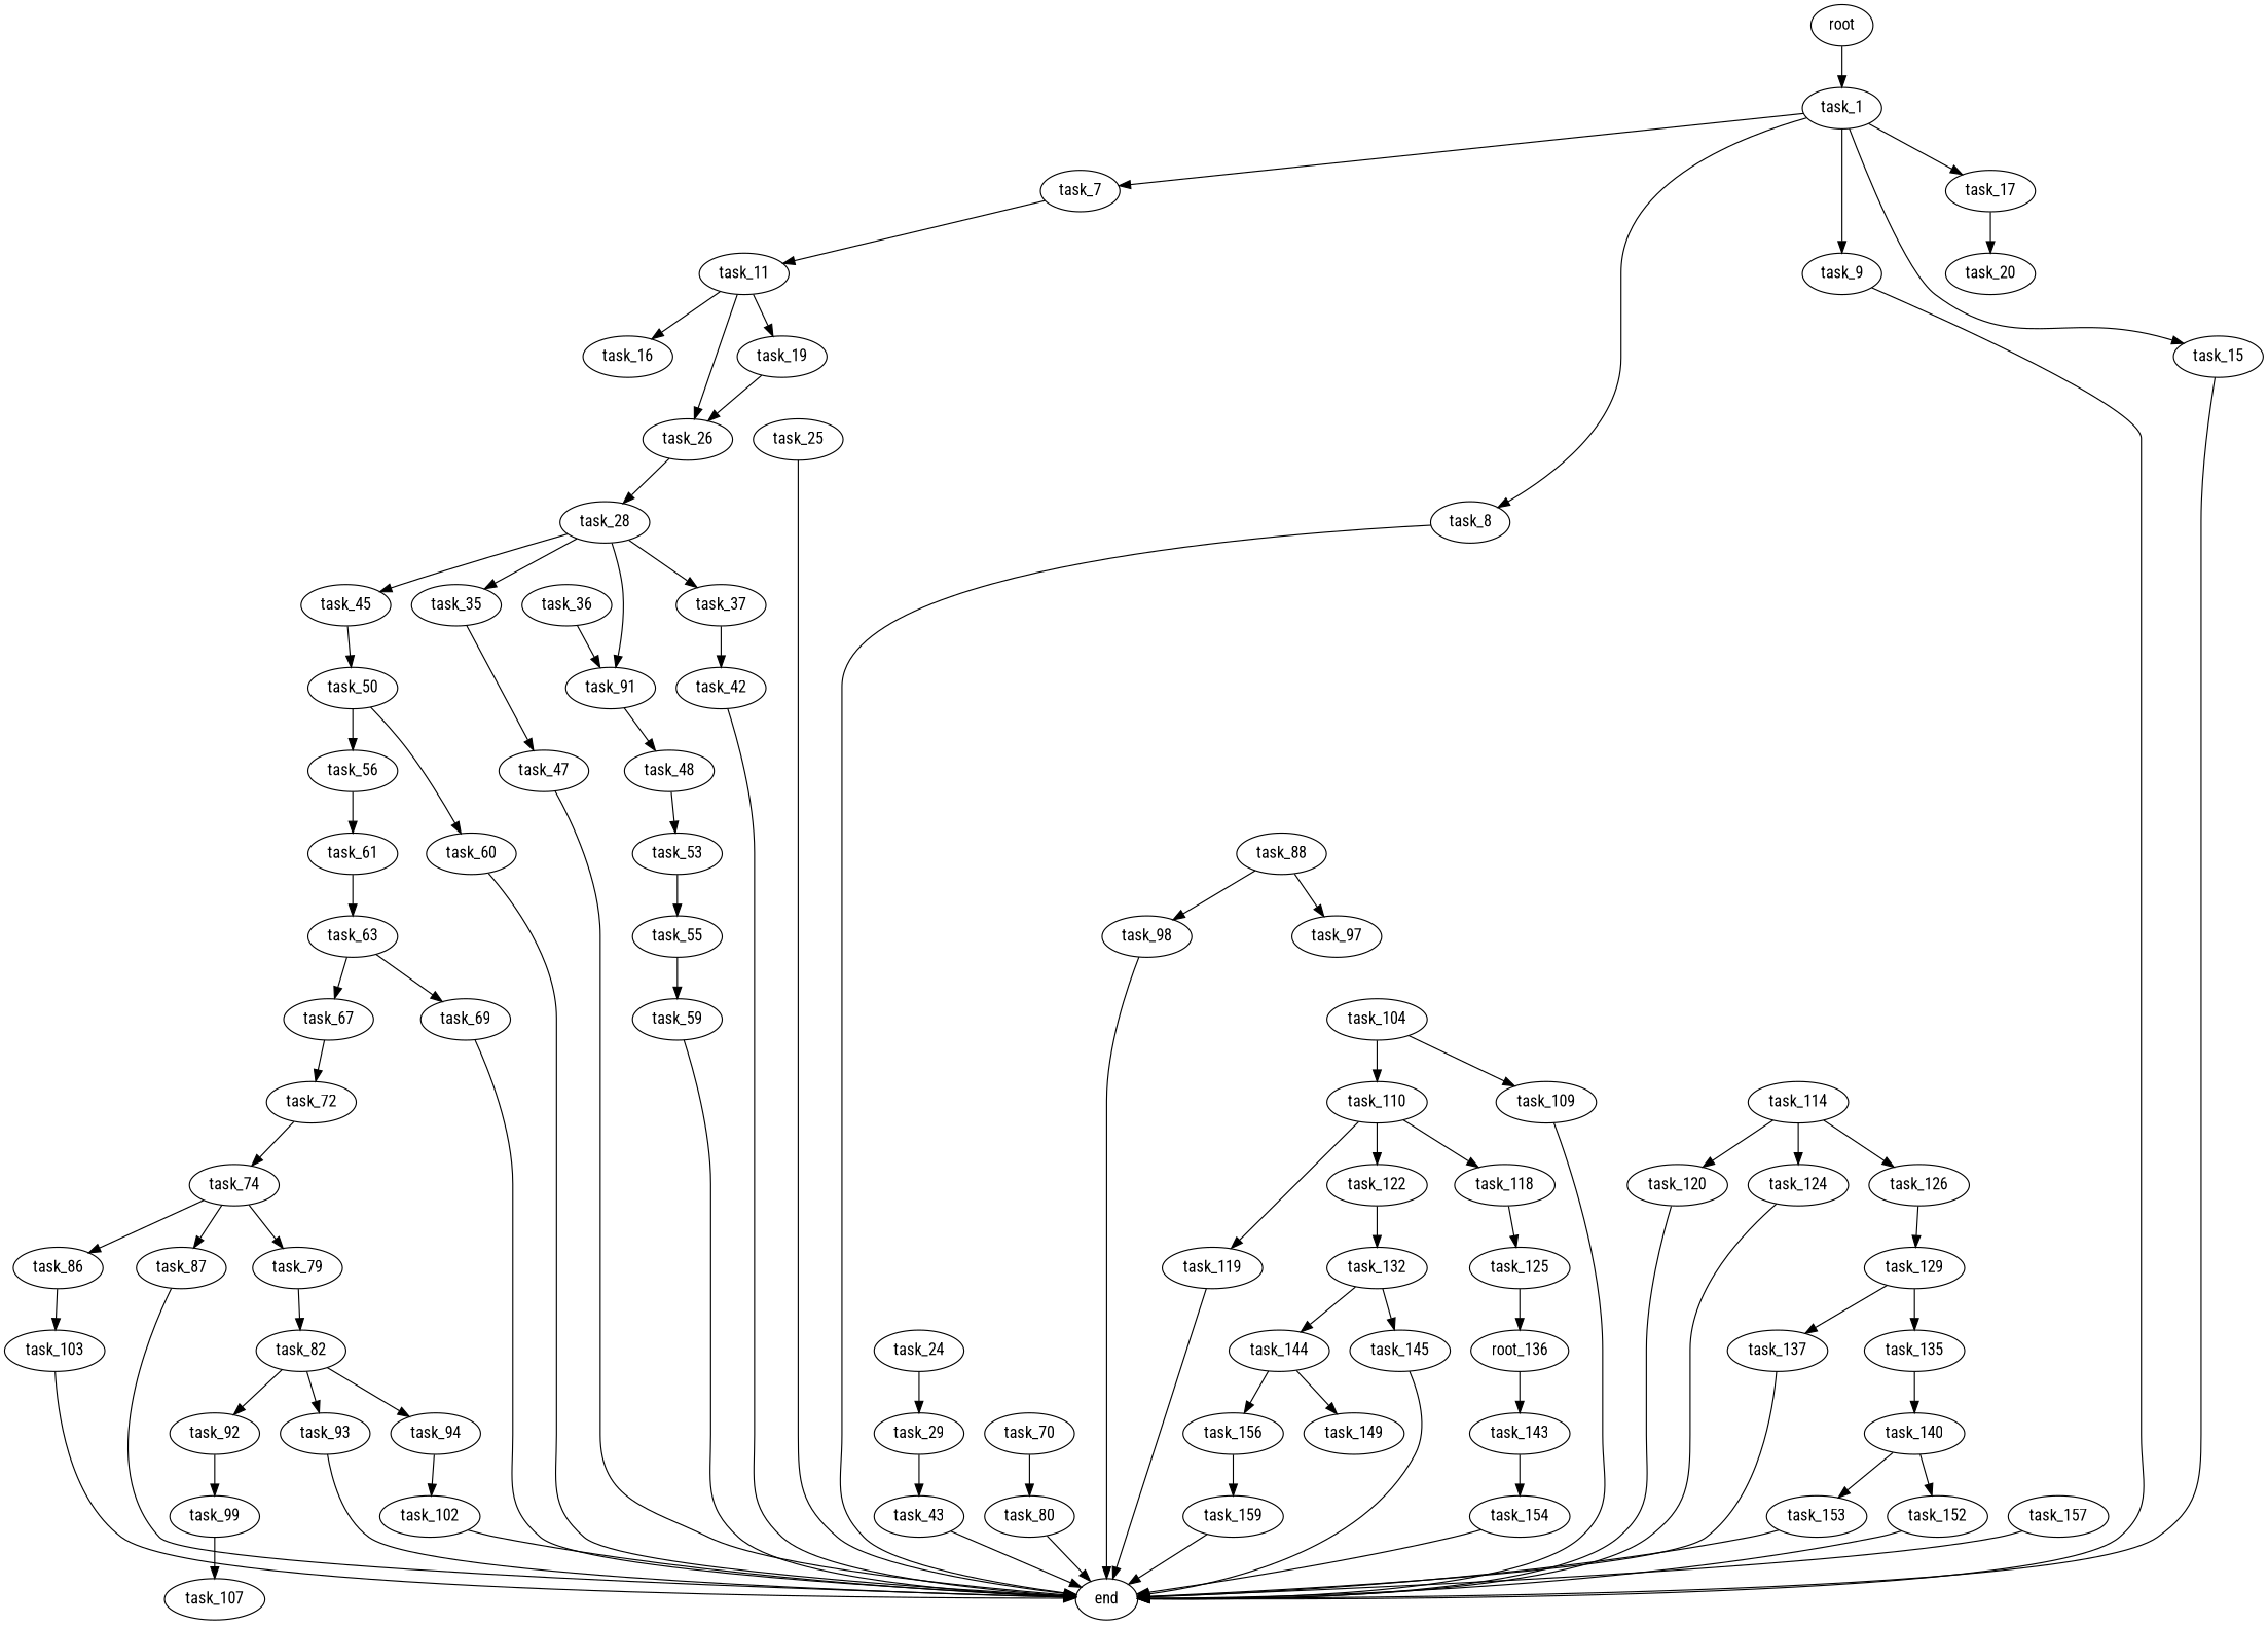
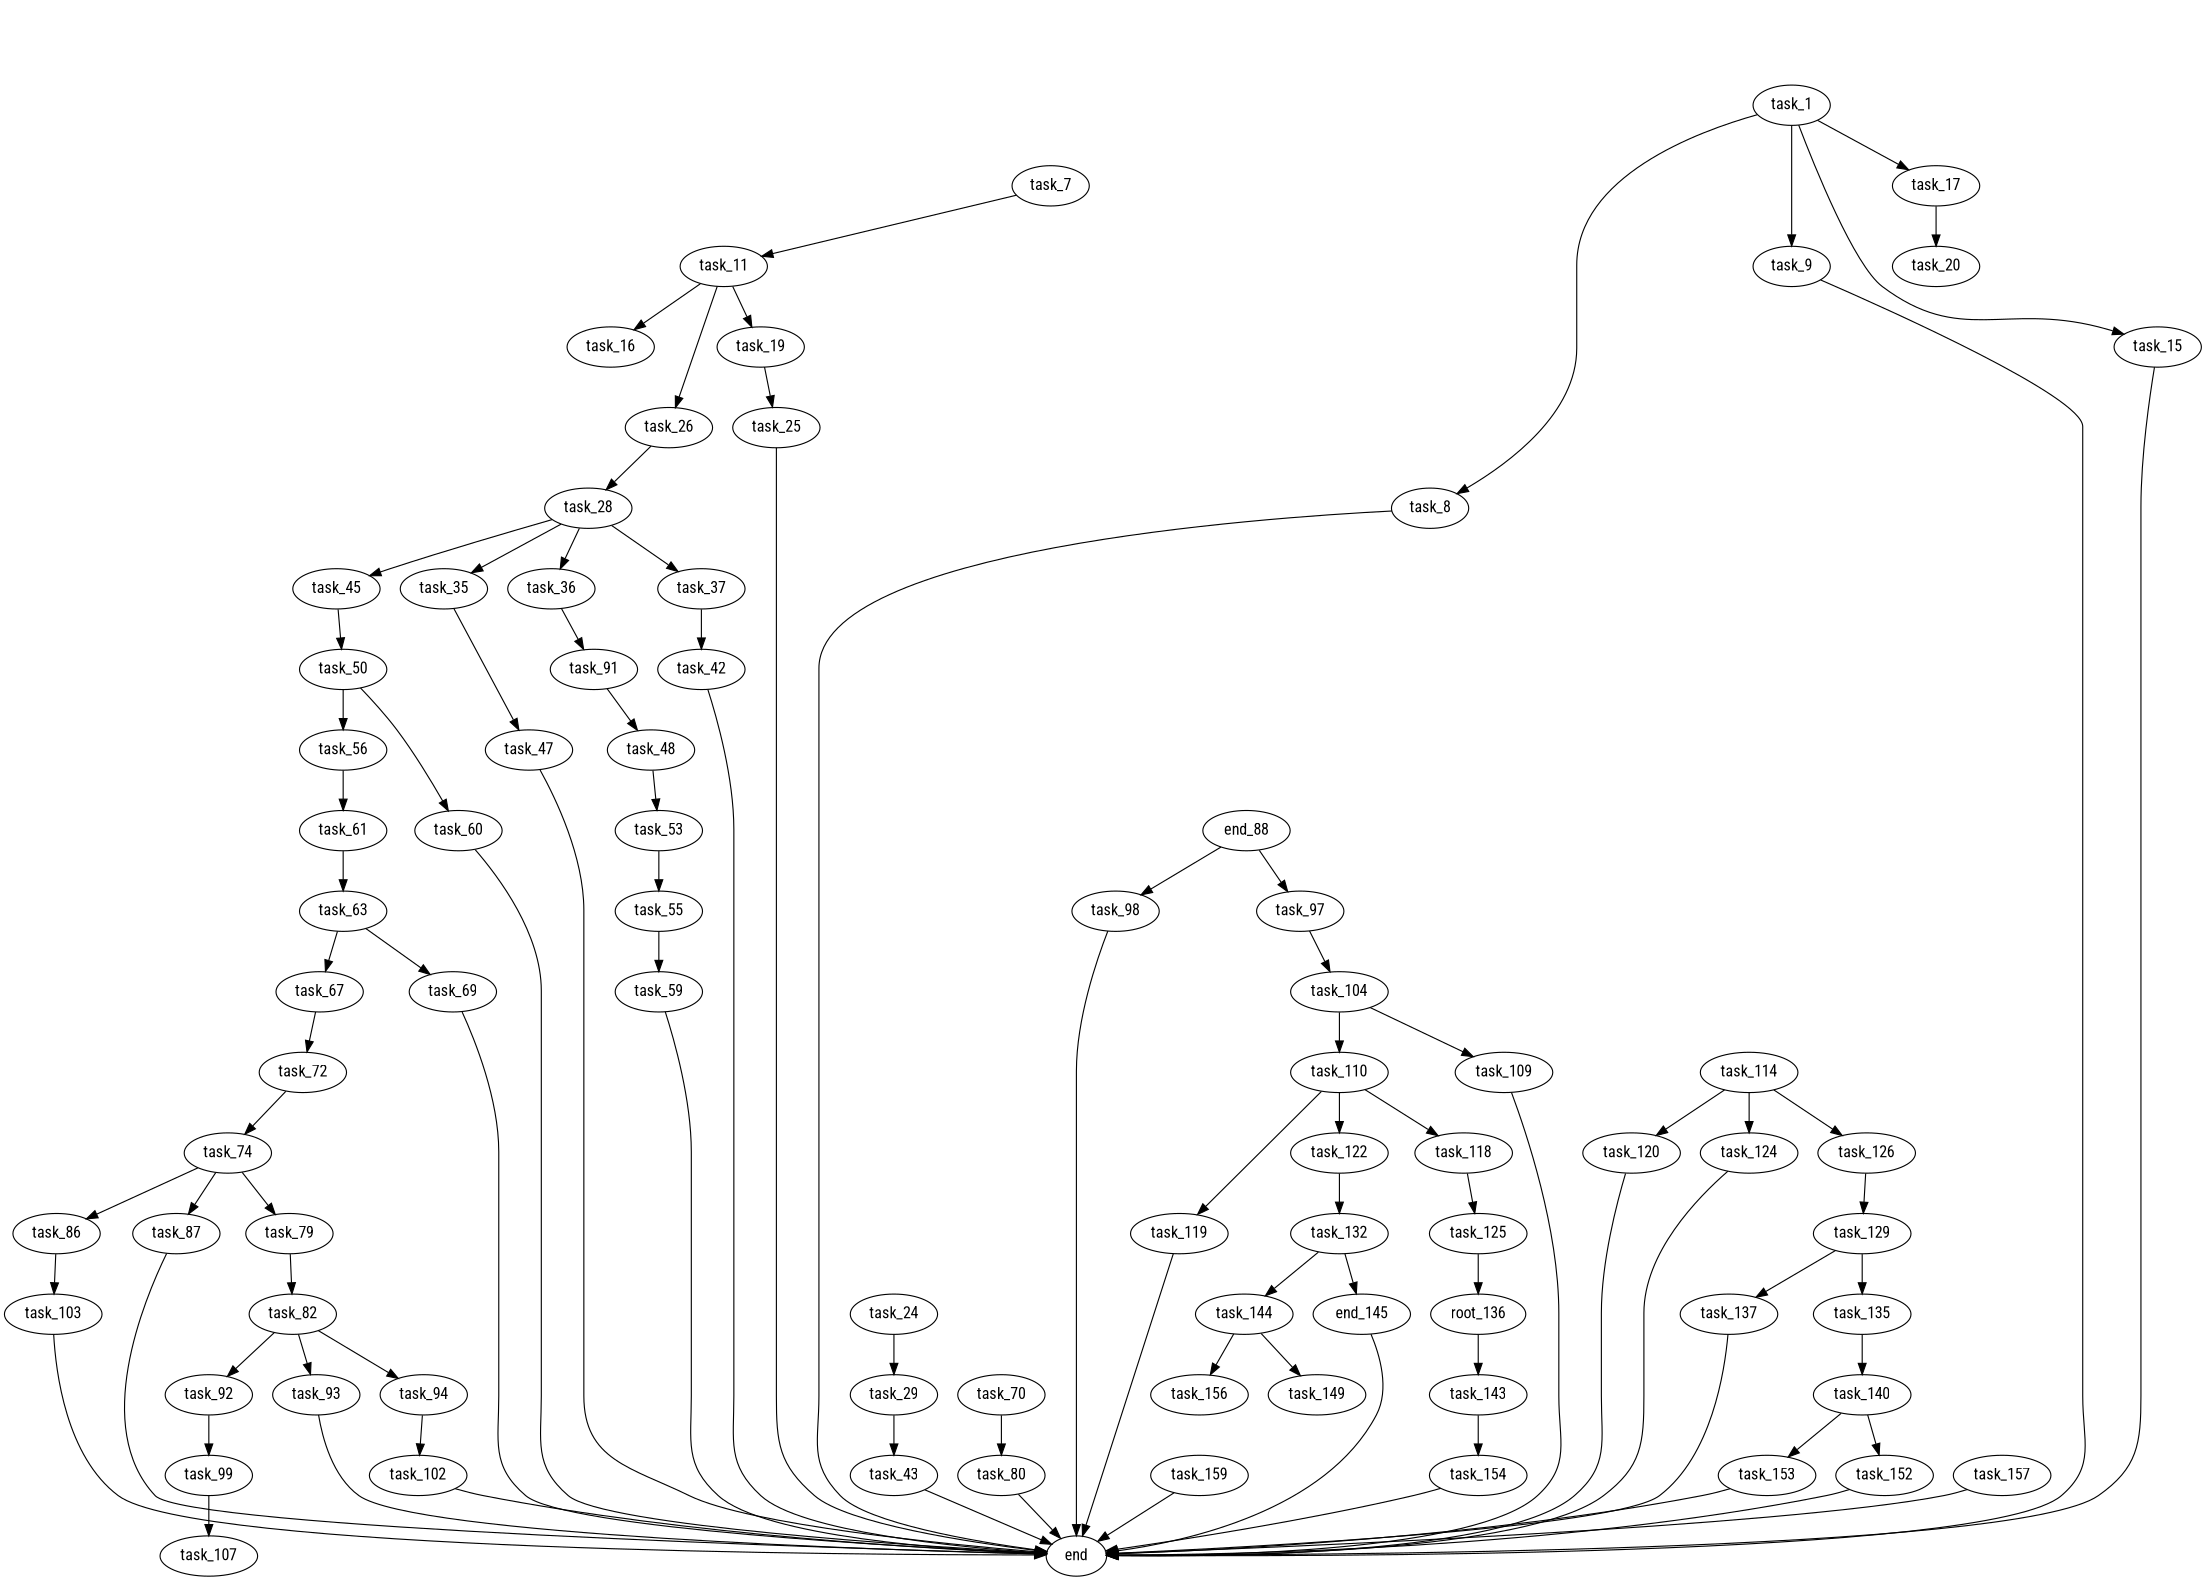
  digraph {
    fontname="Roboto Condensed"
    node [fontname="Roboto Condensed"]
    edge [fontname="Roboto Condensed"]
-   root
    task_1
    task_7
    task_8
    task_9
    task_15
    task_17
    task_11
    end
    task_20
    task_16
    task_19
    n13 [label=task_26]
    task_25
    task_28
    task_35
    task_36
    task_37
    task_45
    task_24
    task_29
    task_43
    task_47
    n24 [label=task_91]
    task_42
    task_50
    task_48
    task_56
    task_60
    task_53
    task_55
    task_61
    task_59
    task_63
    task_67
    task_69
    task_72
    task_70
    task_80
    task_74
    task_79
    task_86
    task_87
    task_82
    task_103
-   task_88
+   task_88 [label=end_88]
    task_97
    task_98
    task_92
    task_93
    task_94
    task_104
    task_99
    task_102
    task_107
    task_109
    task_110
    task_118
    task_119
    task_122
    task_114
    task_120
    task_124
    task_126
    task_125
    task_132
    task_129
    n68 [label=root_136]
    task_144
-   task_145
+   task_145 [label=end_145]
    task_135
    task_137
    task_143
    task_149
    task_156
    task_154
    task_140
    task_152
    task_153
    task_159
    task_157
-   root -> task_1
-   task_1 -> task_7
    task_1 -> task_8
    task_1 -> task_9
    task_1 -> task_15
    task_1 -> task_17
    task_7 -> task_11
    task_8 -> end
    task_9 -> end
    task_15 -> end
    task_17 -> task_20
    task_11 -> task_16
    task_11 -> task_19
    task_11 -> n13
-   task_19 -> n13
+   task_19 -> task_25
    n13 -> task_28
    task_25 -> end
    task_28 -> task_35
-   task_28 -> n24
+   task_28 -> task_36
    task_28 -> task_37
    task_28 -> task_45
    task_35 -> task_47
    task_36 -> n24
    task_37 -> task_42
    task_45 -> task_50
    task_24 -> task_29
    task_29 -> task_43
    task_43 -> end
    task_47 -> end
    n24 -> task_48
    task_42 -> end
    task_50 -> task_56
    task_50 -> task_60
    task_48 -> task_53
    task_56 -> task_61
    task_60 -> end
    task_53 -> task_55
    task_55 -> task_59
    task_61 -> task_63
    task_59 -> end
    task_63 -> task_67
    task_63 -> task_69
    task_67 -> task_72
    task_69 -> end
    task_72 -> task_74
    task_70 -> task_80
    task_80 -> end
    task_74 -> task_79
    task_74 -> task_86
    task_74 -> task_87
    task_79 -> task_82
    task_86 -> task_103
    task_87 -> end
    task_82 -> task_92
    task_82 -> task_93
    task_82 -> task_94
    task_103 -> end
    task_88 -> task_97
    task_88 -> task_98
+   task_97 -> task_104
    task_98 -> end
    task_92 -> task_99
    task_93 -> end
    task_94 -> task_102
    task_104 -> task_109
    task_104 -> task_110
    task_99 -> task_107
    task_102 -> end
    task_109 -> end
    task_110 -> task_118
    task_110 -> task_119
    task_110 -> task_122
    task_118 -> task_125
    task_119 -> end
    task_122 -> task_132
    task_114 -> task_120
    task_114 -> task_124
    task_114 -> task_126
    task_120 -> end
    task_124 -> end
    task_126 -> task_129
    task_125 -> n68
    task_132 -> task_144
    task_132 -> task_145
    task_129 -> task_135
    task_129 -> task_137
    n68 -> task_143
    task_144 -> task_149
    task_144 -> task_156
    task_145 -> end
    task_135 -> task_140
    task_137 -> end
    task_143 -> task_154
-   task_156 -> task_159
    task_154 -> end
    task_140 -> task_152
    task_140 -> task_153
    task_152 -> end
    task_153 -> end
    task_159 -> end
    task_157 -> end
  }
